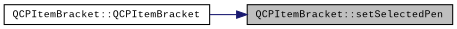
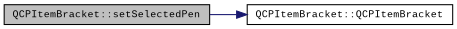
  digraph {
    rankdir=RL
    fontname="Liberation Mono"
    node [color=black fontname="Liberation Mono" fontsize=10 shape=record style=filled]
    n1 [fillcolor=grey75 fontcolor=black height=0.2 label="QCPItemBracket::setSelectedPen" width=0.4]
    n2 [fillcolor=white height=0.2 label="QCPItemBracket::QCPItemBracket" width=0.4]
-   n1 -> n2 [color=midnightblue dir=back fontname="Liberation Mono" fontsize=10 labelfontname=Helvetica labelfontsize=10 style=solid]
+   n2 -> n1 [color=midnightblue dir=back fontname="Liberation Mono" fontsize=10 labelfontname=Helvetica labelfontsize=10 style=solid]
  }
